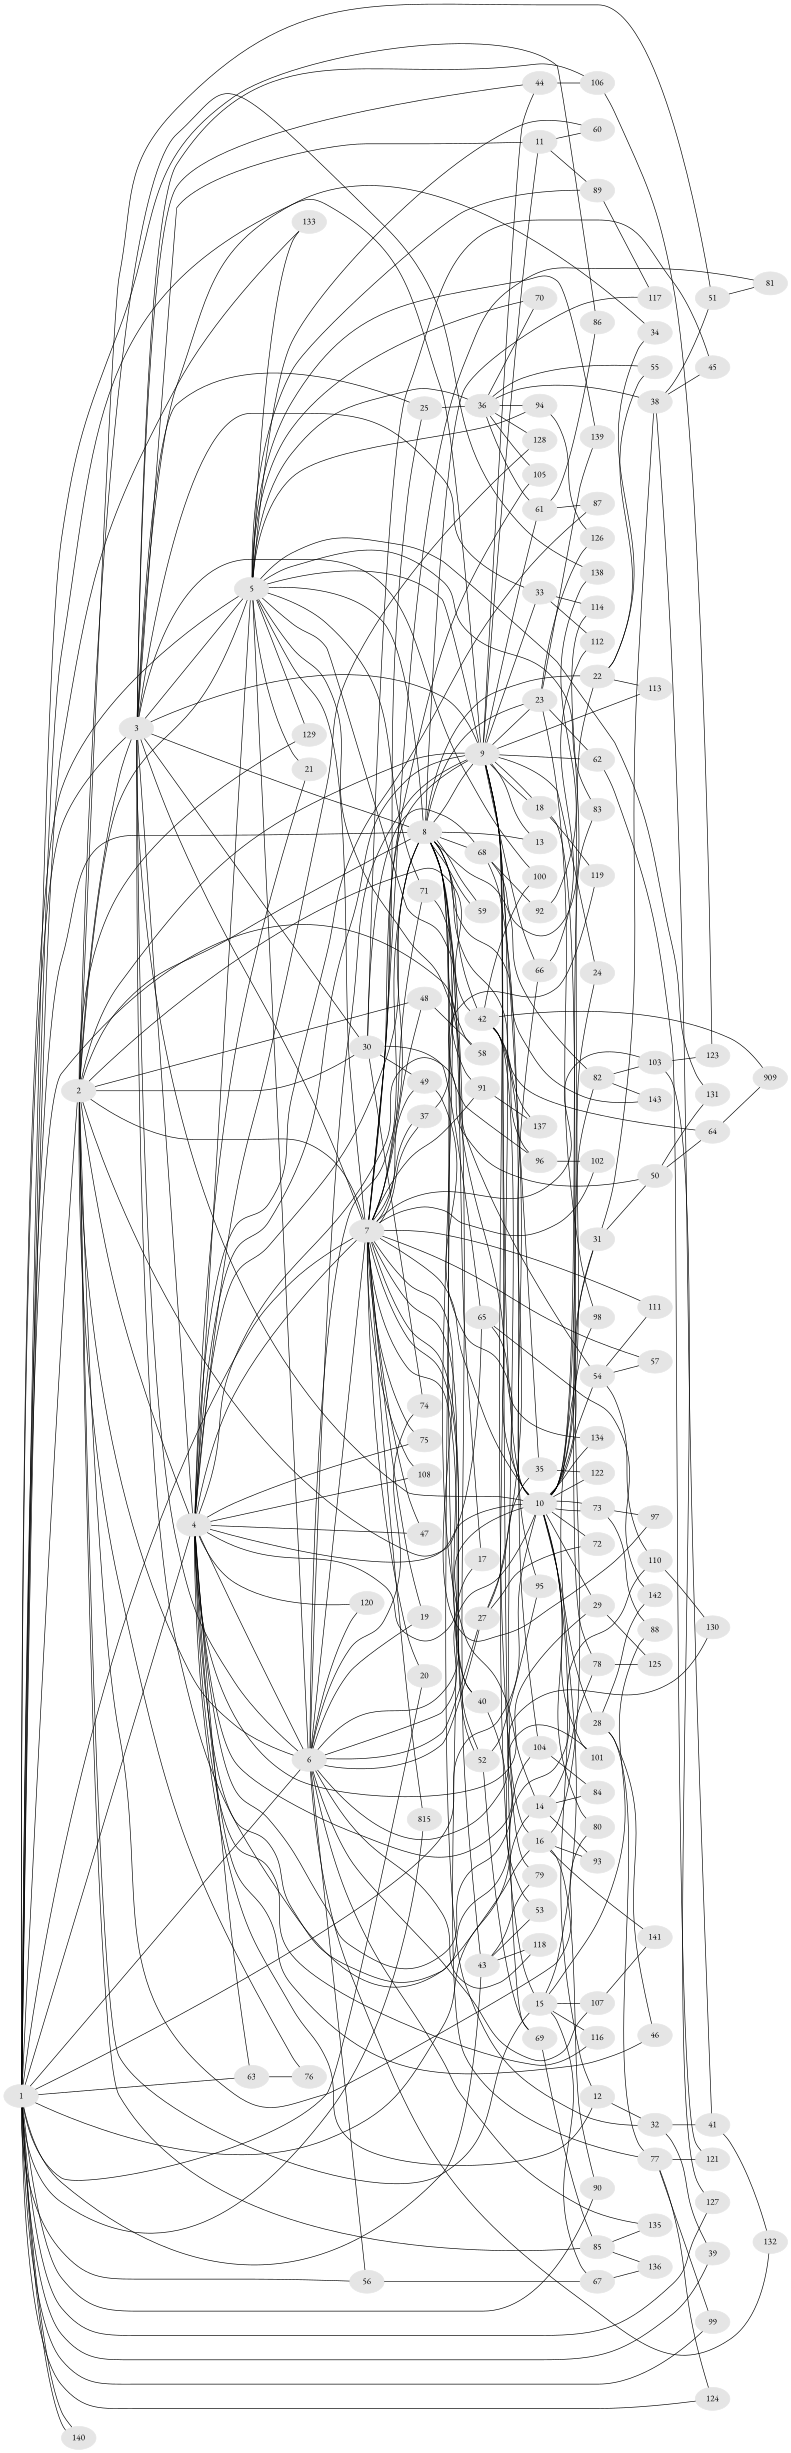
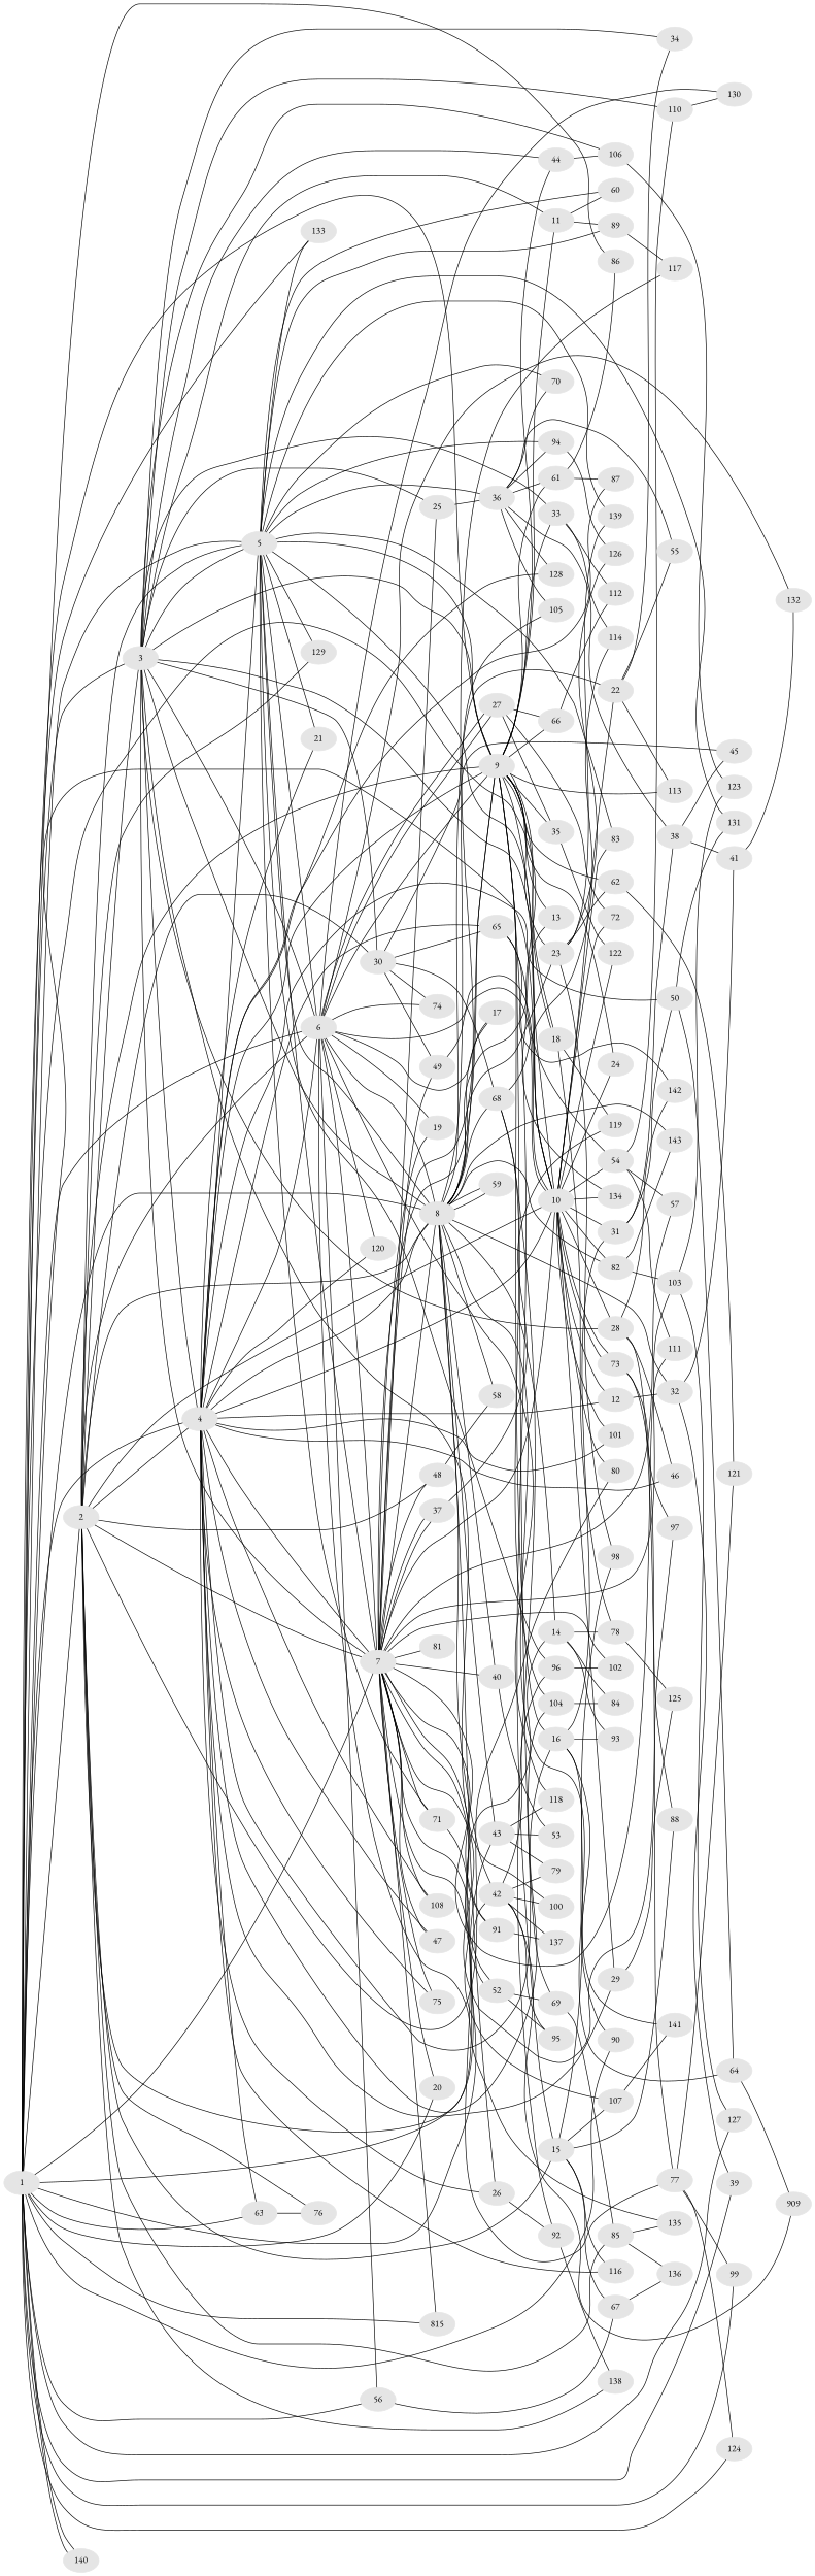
  graph {
    fontname="EB Garamond"
    rankdir=LR
    node [color=gray90 fontname="EB Garamond" style=filled]
    edge [fontname="EB Garamond"]
    1
    2
    3
    4
    5
    6
    7
    8
    9
    10
    14
    20
    39
    43
    54
    56
    63
    86
    90
    99
    n21 [label=815]
    124
    127
    133
    140
    15
    30
    42
    48
-   51
    76
    80
    85
    129
    138
    11
    25
    28
    33
    34
    44
    100
    106
    110
    12
    16
    21
+   26
    29
    46
    47
    50
    65
    75
    87
    101
    104
    108
    116
    120
    128
    36
    60
    70
    71
    83
    89
    94
    96
    131
    139
    17
    19
    27
    74
    118
    130
    132
    135
    37
    40
    49
    52
    57
    77
    81
    91
    97
    102
    103
    105
    107
    111
    13
    22
    23
    32
    58
    59
    64
    68
    82
    117
    143
    18
    24
    35
    61
    62
    66
    69
    113
    31
    72
    73
    122
    134
    78
    84
    93
    53
    79
    67
    88
    98
    45
    95
    n128 [label=909]
    137
    136
    142
    112
    114
    123
    141
    92
    125
    55
    38
    126
    119
    121
    41
    1 -- 2
    1 -- 3
    1 -- 4
    1 -- 5
    1 -- 6
    1 -- 7
    1 -- 8
    1 -- 9
    1 -- 10
    1 -- 14
    1 -- 20
    1 -- 39
    1 -- 43
    1 -- 54
    1 -- 56
    1 -- 63
    1 -- 86
    1 -- 90
    1 -- 99
    1 -- n21
    1 -- 124
    1 -- 127
    1 -- 133
    1 -- 140
    1 -- 140
    2 -- 3
    2 -- 4
    2 -- 5
    2 -- 6
    2 -- 7
    2 -- 8
    2 -- 9
    2 -- 10
    2 -- 15
    2 -- 30
    2 -- 42
    2 -- 48
-   2 -- 51
    2 -- 76
    2 -- 80
    2 -- 85
    2 -- 129
    2 -- 138
    3 -- 4
    3 -- 5
    3 -- 6
    3 -- 7
    3 -- 8
    3 -- 9
    3 -- 10
    3 -- 30
    3 -- 11
    3 -- 25
+   3 -- 28
    3 -- 33
    3 -- 34
    3 -- 44
    3 -- 100
    3 -- 106
    3 -- 110
    4 -- 5
    4 -- 6
    4 -- 7
    4 -- 8
    4 -- 9
    4 -- 10
    4 -- 63
    4 -- 12
    4 -- 16
    4 -- 21
+   4 -- 26
    4 -- 29
    4 -- 46
    4 -- 47
    4 -- 50
    4 -- 65
    4 -- 75
    4 -- 87
    4 -- 101
    4 -- 104
    4 -- 108
    4 -- 116
    4 -- 120
    4 -- 128
    5 -- 6
    5 -- 7
    5 -- 8
    5 -- 9
    5 -- 10
    5 -- 133
    5 -- 129
    5 -- 21
    5 -- 36
    5 -- 60
    5 -- 70
    5 -- 71
    5 -- 83
    5 -- 89
    5 -- 94
    5 -- 96
    5 -- 131
    5 -- 139
    6 -- 7
    6 -- 8
    6 -- 9
    6 -- 10
    6 -- 56
    6 -- 120
    6 -- 17
    6 -- 19
    6 -- 27
    6 -- 27
    6 -- 74
    6 -- 118
    6 -- 130
    6 -- 132
    6 -- 135
    7 -- 8
    7 -- 9
    7 -- 10
    7 -- 20
    7 -- n21
    7 -- 48
    7 -- 25
    7 -- 47
    7 -- 75
    7 -- 108
    7 -- 71
    7 -- 19
    7 -- 37
    7 -- 37
    7 -- 40
    7 -- 49
    7 -- 52
    7 -- 52
    7 -- 57
    7 -- 77
    7 -- 81
    7 -- 91
    7 -- 97
    7 -- 102
    7 -- 103
    7 -- 105
-   6 -- 107
+   7 -- 107
    7 -- 111
    8 -- 9
    8 -- 14
    8 -- 43
    8 -- 42
+   8 -- 26
    8 -- 17
    8 -- 40
    8 -- 13
    8 -- 22
    8 -- 23
    8 -- 32
    8 -- 58
    8 -- 59
    8 -- 59
    8 -- 64
    8 -- 68
    8 -- 82
    8 -- 117
    8 -- 143
    9 -- 10
    9 -- 15
    9 -- 11
    9 -- 33
    9 -- 44
    9 -- 16
    9 -- 13
    9 -- 23
    9 -- 18
    9 -- 18
    9 -- 24
    9 -- 35
    9 -- 61
    9 -- 62
    9 -- 66
    9 -- 69
    9 -- 113
    10 -- 54
    10 -- 80
    10 -- 28
    10 -- 12
    10 -- 29
    10 -- 101
    10 -- 83
    10 -- 22
    10 -- 82
    10 -- 24
    10 -- 31
    10 -- 72
    10 -- 73
    10 -- 73
    10 -- 122
    10 -- 134
    14 -- 78
    14 -- 84
    14 -- 93
    43 -- 118
    43 -- 53
    43 -- 79
    54 -- 110
    54 -- 57
    54 -- 111
    56 -- 67
    63 -- 76
    15 -- 116
    15 -- 107
    15 -- 67
    15 -- 88
    15 -- 98
    30 -- 65
    30 -- 74
    30 -- 49
    30 -- 68
    30 -- 45
    42 -- 100
    42 -- 96
    42 -- 79
    42 -- 95
    42 -- n128
    42 -- 137
    48 -- 58
-   51 -- 81
    85 -- 135
    85 -- 136
    11 -- 60
    11 -- 89
    25 -- 36
    28 -- 46
    28 -- 77
    28 -- 142
    33 -- 112
    33 -- 114
    44 -- 106
    106 -- 123
    110 -- 130
    12 -- 32
    16 -- 90
    16 -- 31
    16 -- 93
    16 -- 141
+   26 -- 92
    29 -- 125
    50 -- 131
    50 -- 64
    65 -- 134
    65 -- 142
    104 -- 84
    36 -- 128
    36 -- 70
    36 -- 94
    36 -- 105
    36 -- 61
    36 -- 55
    36 -- 38
    71 -- 91
    89 -- 117
    94 -- 126
    96 -- 102
    27 -- 35
    27 -- 66
    27 -- 72
    37 -- 119
    40 -- 53
    49 -- 10
    52 -- 69
    52 -- 95
    77 -- 99
    77 -- 124
    77 -- 121
    91 -- 137
    103 -- 127
    103 -- 123
    107 -- 141
    22 -- 34
    22 -- 113
    22 -- 55
    23 -- 139
    23 -- 62
    23 -- 98
    23 -- 126
    32 -- 39
    32 -- 41
    64 -- n128
    68 -- 104
    68 -- 114
    68 -- 92
    82 -- 103
    82 -- 143
    18 -- 78
    18 -- 119
    35 -- 122
    61 -- 86
    61 -- 87
    62 -- 121
    66 -- 112
    69 -- 85
    31 -- 50
    31 -- 38
    73 -- 97
    73 -- 88
    78 -- 125
    67 -- 136
    92 -- 138
-   38 -- 51
    38 -- 45
    38 -- 41
    41 -- 132
  }
